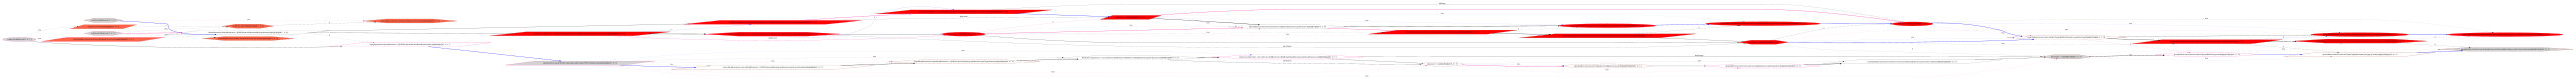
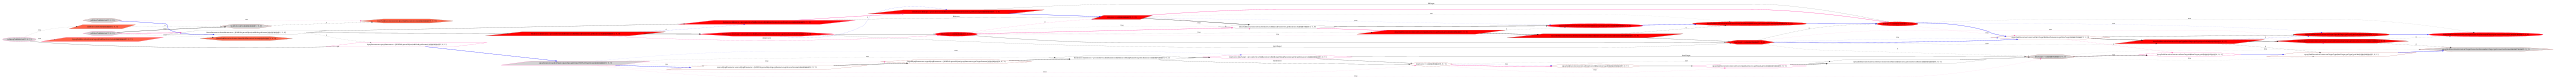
  digraph {
    fontname="Noto Serif"
    rankdir=LR
    node [color=brown fillcolor=red fontname="Noto Serif" shape=hexagon style=filled]
    edge [color=black fontname="Noto Serif" style=bold]
    n1 [fillcolor=tomato label="TaskNode taskNode@@@2@@@['0', '0', '1']" shape=parallelogram]
-   n2 [fillcolor=tomato label="TaskNode taskNode@@@2@@@['1', '0', '0']"]
+   n2 [fillcolor=lightgray label="TaskNode taskNode@@@2@@@['1', '0', '0']"]
    n3 [fillcolor=white label="TargetMysqlParameter targetMysqlParameter = JSONUtils.parseObject(sqoopParameters.getTargetParams(),)@@@6@@@['0', '0', '1']"]
    n4 [color=gray40 fillcolor=white label="DataSource dataSource = processService.findDataSourceById(sourceMysqlParameter.getSrcDatasource())@@@7@@@['0', '0', '1']"]
    n5 [fillcolor=white label="dataSource != null@@@9@@@['0', '0', '1']" shape=ellipse]
    n6 [color=deeppink fillcolor=white label="DataSource dataTarget = processService.findDataSourceById(targetMysqlParameter.getTargetDatasource())@@@8@@@['0', '0', '1']"]
    n7 [color=gray40 label="DataSource dataSource = processService.findDataSourceById(dataxParameters.getDataSource())@@@4@@@['1', '0', '0']" shape=parallelogram]
    n8 [color=deeppink label="DataSource dbSource = processService.findDataSourceById(dataxParameters.getDataSource())@@@4@@@['0', '1', '0']" shape=parallelogram]
    n9 [color=deeppink label="DataSource dataTarget = processService.findDataSourceById(dataxParameters.getDataTarget())@@@5@@@['1', '0', '0']"]
    n10 [color=deeppink label="dataSource != null@@@6@@@['1', '0', '0']" shape=ellipse]
    n11 [label="DataSource dbTarget = processService.findDataSourceById(dataxParameters.getDataTarget())@@@5@@@['0', '1', '0']" shape=parallelogram]
    n12 [color=gray40 label="dbSource != null@@@6@@@['0', '1', '0']" shape=parallelogram]
    n13 [label="dataTarget != null@@@11@@@['1', '0', '0']"]
    n14 [color=gray40 label="dataxTaskExecutionContext.setSourceConnectionParams(dataSource.getConnectionParams())@@@9@@@['1', '0', '0']" shape=parallelogram]
    n15 [label="dataxTaskExecutionContext.setSourcetype(dataSource.getType().getCode())@@@8@@@['1', '0', '0']" shape=parallelogram]
    n16 [color=gray40 fillcolor=white label="dataxTaskExecutionContext.setDataSourceId(dataxParameters.getDataSource())@@@7@@@['1', '1', '0']"]
    n17 [label="dbTarget != null@@@11@@@['0', '1', '0']" shape=ellipse]
    n18 [color=gray40 label="dataxTaskExecutionContext.setTargetType(dbTarget.getType().getCode())@@@13@@@['0', '1', '0']" shape=ellipse]
    n19 [color=deeppink label="dataxTaskExecutionContext.setTargetConnectionParams(dbTarget.getConnectionParams())@@@14@@@['0', '1', '0']" shape=ellipse]
    n20 [fillcolor=white label="dataxTaskExecutionContext.setDataTargetId(dataxParameters.getDataTarget())@@@12@@@['1', '1', '0']"]
    n21 [label="dataxTaskExecutionContext.setSourceConnectionParams(dbSource.getConnectionParams())@@@9@@@['0', '1', '0']" shape=ellipse]
    n22 [color=deeppink label="dataxTaskExecutionContext.setSourcetype(dbSource.getType().getCode())@@@8@@@['0', '1', '0']" shape=ellipse]
    n23 [color=deeppink fillcolor=white label="SqoopParameters sqoopParameters = JSONUtils.parseObject(taskNode.getParams(),)@@@3@@@['0', '0', '1']" shape=parallelogram]
    n24 [color=deeppink fillcolor=lightgray label="sqoopParameters.getJobType().equals(SqoopJobType.TEMPLATE.getDescp())@@@4@@@['0', '0', '1']" shape=parallelogram]
    n25 [fillcolor=lightgray label="dataTarget != null@@@14@@@['0', '0', '1']"]
    n26 [fillcolor=white label="SourceMysqlParameter sourceMysqlParameter = JSONUtils.parseObject(sqoopParameters.getSourceParams(),)@@@5@@@['0', '0', '1']" shape=parallelogram]
    n27 [color=gray40 fillcolor=tomato label="DataxTaskExecutionContext dataxTaskExecutionContext@@@2@@@['1', '0', '0']"]
    n28 [fillcolor=lightgray label="sqoopTaskExecutionContext.setTargetConnectionParams(dataTarget.getConnectionParams())@@@17@@@['0', '0', '1']"]
    n29 [color=deeppink fillcolor=white label="sqoopTaskExecutionContext.setDataTargetId(dataTarget.getId())@@@15@@@['0', '0', '1']"]
    n30 [fillcolor=white label="sqoopTaskExecutionContext.setTargetType(dataTarget.getType().getCode())@@@16@@@['0', '0', '1']" shape=parallelogram]
    n31 [color=deeppink fillcolor=white label="sqoopTaskExecutionContext.setSourcetype(dataSource.getType().getCode())@@@11@@@['0', '0', '1']"]
    n32 [color=gray40 fillcolor=white label="sqoopTaskExecutionContext.setSourceConnectionParams(dataSource.getConnectionParams())@@@12@@@['0', '0', '1']" shape=parallelogram]
    n33 [fillcolor=white label="sqoopTaskExecutionContext.setDataSourceId(dataSource.getId())@@@10@@@['0', '0', '1']" shape=ellipse]
    n34 [color=gray40 label="dataxTaskExecutionContext.setTargetConnectionParams(dataTarget.getConnectionParams())@@@14@@@['1', '0', '0']"]
    n35 [label="dataxTaskExecutionContext.setTargetType(dataTarget.getType().getCode())@@@13@@@['1', '0', '0']" shape=parallelogram]
    n36 [color=deeppink fillcolor=lightgray label="setDataxTaskRelation['1', '0', '0']"]
    n37 [color=gray40 fillcolor=white label="DataxParameters dataxParameters = JSONUtils.parseObject(taskNode.getParams(),)@@@3@@@['1', '1', '0']" shape=parallelogram]
    n38 [color=gray40 fillcolor=tomato label="DataxTaskExecutionContext dataxTaskExecutionContext@@@2@@@['0', '1', '0']"]
    n39 [color=deeppink fillcolor=lightgray label="setSqoopTaskRelation['0', '0', '1']" shape=ellipse]
    n40 [color=deeppink fillcolor=tomato label="SqoopTaskExecutionContext sqoopTaskExecutionContext@@@2@@@['0', '0', '1']" shape=parallelogram]
    n41 [fillcolor=lightgray label="setDataxTaskRelation['0', '1', '0']"]
    n1 -> n2 [color=gray40 label=0 style=dashed]
    n2 -> n38 [label=0 style=dashed]
    n3 -> n4
    n4 -> n5 [label=dataSource style=solid]
    n4 -> n6
    n5 -> n31 [color=deeppink label=true style=dotted]
    n5 -> n32 [label=true style=dotted]
    n5 -> n33 [color=deeppink]
    n5 -> n33 [color=blue label=true style=dotted]
    n6 -> n5 [color=gray40]
    n6 -> n25 [label=dataTarget style=solid]
    n7 -> n8 [color=blue label=0 style=dashed]
    n7 -> n9
    n7 -> n10 [color=deeppink label=dataSource style=solid]
    n8 -> n11 [color=deeppink]
    n8 -> n12 [color=gray40 label=dbSource style=solid]
    n9 -> n10 [color=gray40]
    n9 -> n11 [color=blue label=0 style=dashed]
    n9 -> n13 [color=gray40 label=dataTarget style=solid]
    n10 -> n12 [color=deeppink label=0 style=dashed]
    n10 -> n13 [color=gray40]
    n10 -> n14 [color=deeppink label=true style=dotted]
    n10 -> n15 [label=true style=dotted]
    n10 -> n16 [color=gray40 label=true style=dotted]
    n10 -> n16 [color=deeppink]
    n11 -> n12 [color=blue]
    n11 -> n17 [color=gray40 label=dbTarget style=solid]
    n12 -> n16
    n12 -> n16 [color=deeppink label=true style=dotted]
    n12 -> n17 [color=deeppink]
    n12 -> n21 [color=gray40 label=true style=dotted]
    n12 -> n22 [color=blue label=true style=dotted]
    n13 -> n17 [label=0 style=dashed]
    n13 -> n20 [color=blue label=true style=dotted]
    n13 -> n20 [color=blue]
    n13 -> n25 [color=gray40 label=0 style=dashed]
    n13 -> n34 [color=deeppink label=true style=dotted]
    n13 -> n35 [label=true style=dotted]
    n14 -> n13 [color=gray40]
    n14 -> n21 [label=0 style=dashed]
    n15 -> n14
    n15 -> n22 [color=gray40 label=0 style=dashed]
    n16 -> n15 [color=deeppink]
    n16 -> n22
    n17 -> n18 [color=blue label=true style=dotted]
    n17 -> n19 [label=true style=dotted]
    n17 -> n20 [color=blue]
    n17 -> n20 [color=deeppink label=true style=dotted]
    n18 -> n19 [color=blue]
    n20 -> n18 [color=gray40]
    n20 -> n29 [color=deeppink label=0 style=dashed]
    n20 -> n35
    n21 -> n17 [color=blue]
    n22 -> n21 [color=blue]
    n23 -> n24 [color=blue]
    n24 -> n3 [color=deeppink label=true style=dotted]
    n24 -> n4 [label=true style=dotted]
    n24 -> n5 [color=deeppink label=true style=dotted]
    n24 -> n6 [color=blue label=true style=dotted]
    n24 -> n25 [color=deeppink label=true style=dotted]
    n24 -> n26 [color=blue]
    n24 -> n26 [color=gray40 label=true style=dotted]
    n25 -> n28 [color=gray40 label=true style=dotted]
    n25 -> n29 [color=deeppink label=true style=dotted]
    n25 -> n29
    n25 -> n30 [color=gray40 label=true style=dotted]
    n26 -> n3
    n29 -> n30 [color=blue]
    n30 -> n28 [color=blue]
    n31 -> n32
    n32 -> n25 [color=gray40]
    n33 -> n31 [color=gray40]
    n34 -> n19 [color=gray40 label=0 style=dashed]
    n34 -> n28 [label=0 style=dashed]
    n35 -> n18 [color=blue label=0 style=dashed]
    n35 -> n30 [label=0 style=dashed]
    n35 -> n34
-   n36 -> n2 [label=true style=dotted]
+   n36 -> n2 [label=true]
    n36 -> n27 [label=true style=dotted]
    n36 -> n37 [color=deeppink]
    n37 -> n7 [color=gray40]
    n37 -> n8 [color=gray40]
    n37 -> n23 [color=gray40 label=0 style=dashed]
    n39 -> n1 [label=true style=dotted]
    n39 -> n23 [color=gray40]
    n39 -> n40 [color=gray40 label=true style=dotted]
    n41 -> n37 [color=blue]
    n41 -> n38 [color=deeppink label=true style=dotted]
  }
